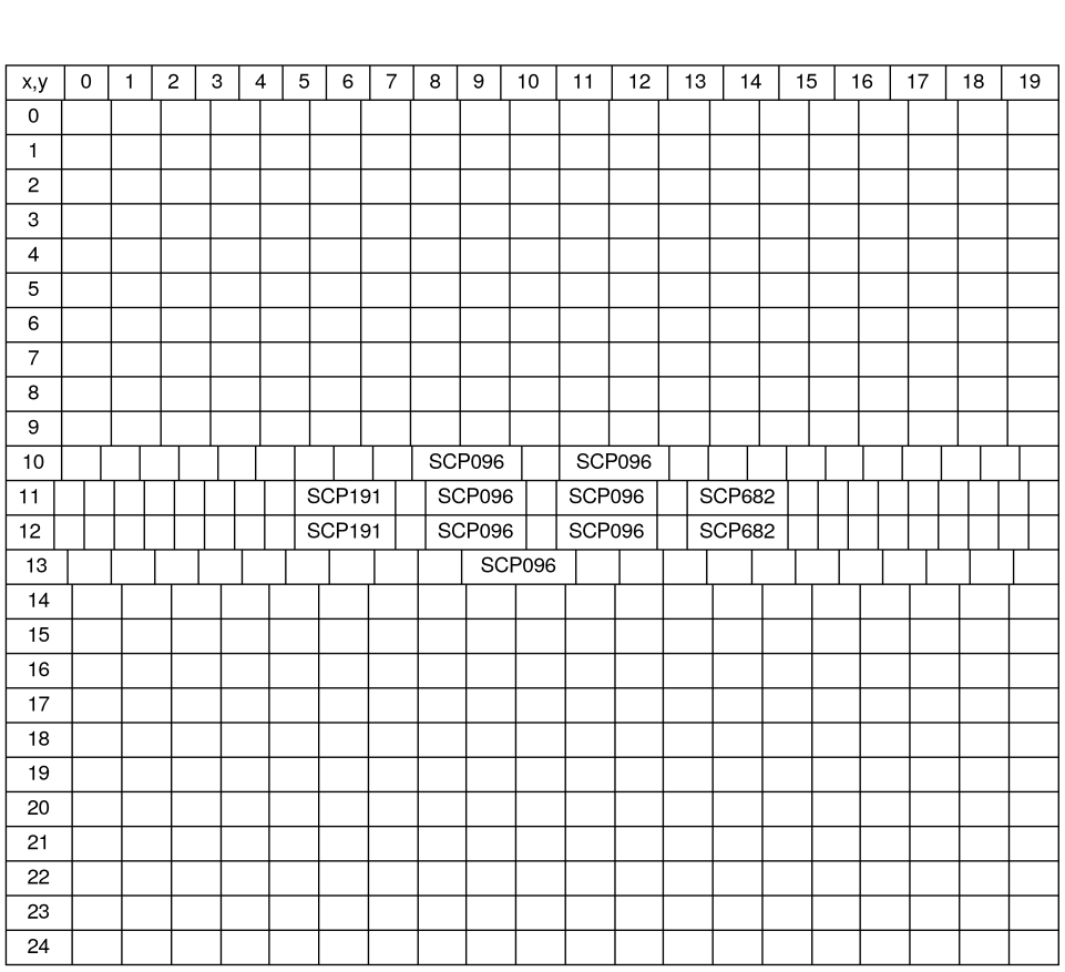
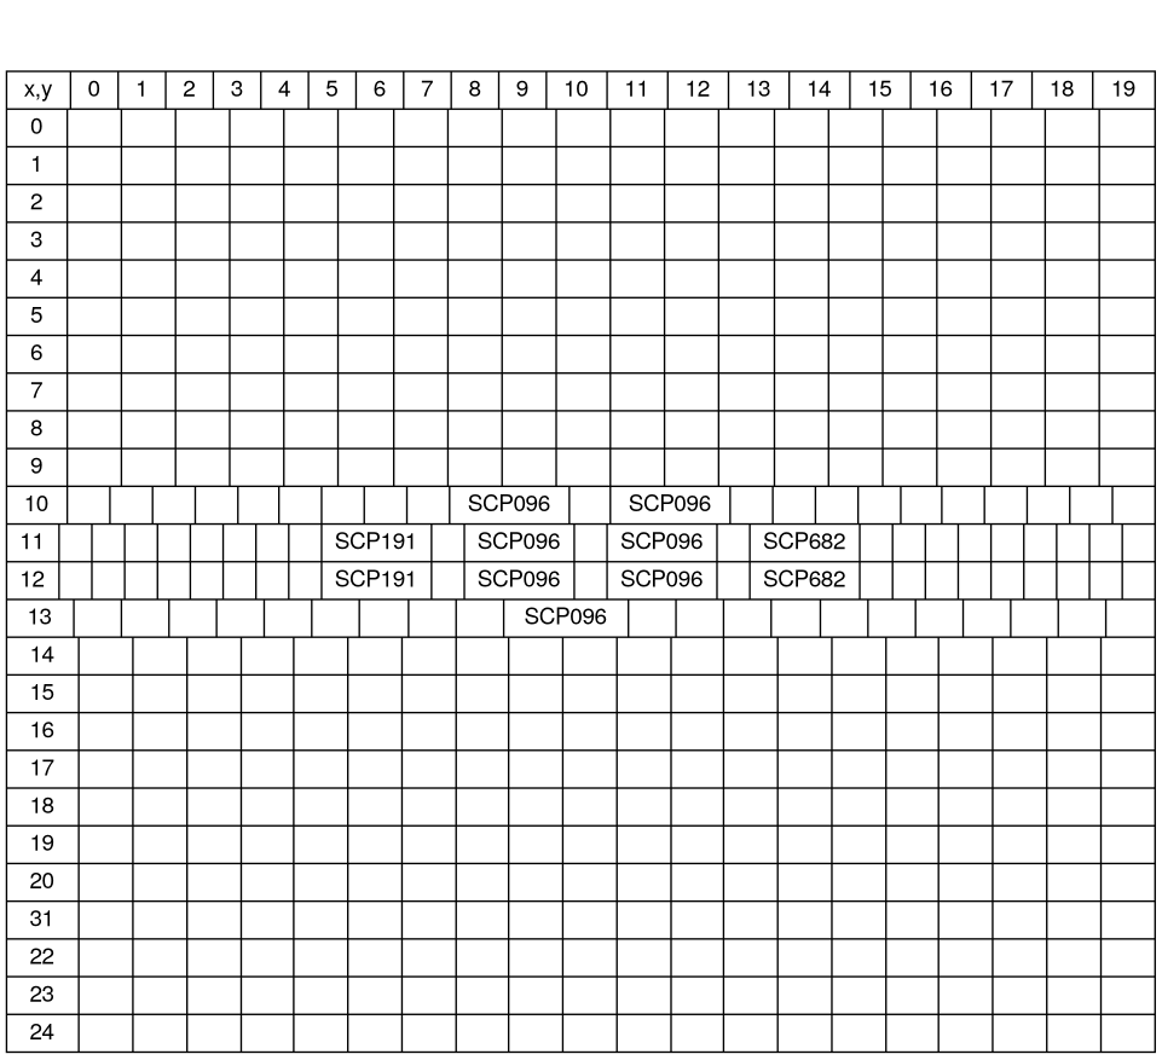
  digraph {
    fontname="Helvetica,Arial,sans-serif"
    label="\n            "
    labelloc=t
    rankdir=LR
-   n1 [fontname="Helvetica,Arial,sans-serif" label="{x,y|0|1|2|3|4|5|6|7|8|9|10|11|12|13|14|15|16|17|18|19}|{0||||||||||||||||||||}|{1||||||||||||||||||||}|{2||||||||||||||||||||}|{3||||||||||||||||||||}|{4||||||||||||||||||||}|{5||||||||||||||||||||}|{6||||||||||||||||||||}|{7||||||||||||||||||||}|{8||||||||||||||||||||}|{9||||||||||||||||||||}|{10||||||||||SCP096||SCP096||||||||||}|{11|||||||||SCP191||SCP096||SCP096||SCP682|||||||||}|{12|||||||||SCP191||SCP096||SCP096||SCP682|||||||||}|{13||||||||||SCP096|||||||||||}|{14||||||||||||||||||||}|{15||||||||||||||||||||}|{16||||||||||||||||||||}|{17||||||||||||||||||||}|{18||||||||||||||||||||}|{19||||||||||||||||||||}|{20||||||||||||||||||||}|{21||||||||||||||||||||}|{22||||||||||||||||||||}|{23||||||||||||||||||||}|{24||||||||||||||||||||}}" shape=record]
+   n1 [fontname="Helvetica,Arial,sans-serif" label="{x,y|0|1|2|3|4|5|6|7|8|9|10|11|12|13|14|15|16|17|18|19}|{0||||||||||||||||||||}|{1||||||||||||||||||||}|{2||||||||||||||||||||}|{3||||||||||||||||||||}|{4||||||||||||||||||||}|{5||||||||||||||||||||}|{6||||||||||||||||||||}|{7||||||||||||||||||||}|{8||||||||||||||||||||}|{9||||||||||||||||||||}|{10||||||||||SCP096||SCP096||||||||||}|{11|||||||||SCP191||SCP096||SCP096||SCP682|||||||||}|{12|||||||||SCP191||SCP096||SCP096||SCP682|||||||||}|{13||||||||||SCP096|||||||||||}|{14||||||||||||||||||||}|{15||||||||||||||||||||}|{16||||||||||||||||||||}|{17||||||||||||||||||||}|{18||||||||||||||||||||}|{19||||||||||||||||||||}|{20||||||||||||||||||||}|{31||||||||||||||||||||}|{22||||||||||||||||||||}|{23||||||||||||||||||||}|{24||||||||||||||||||||}}" shape=record]
  }
